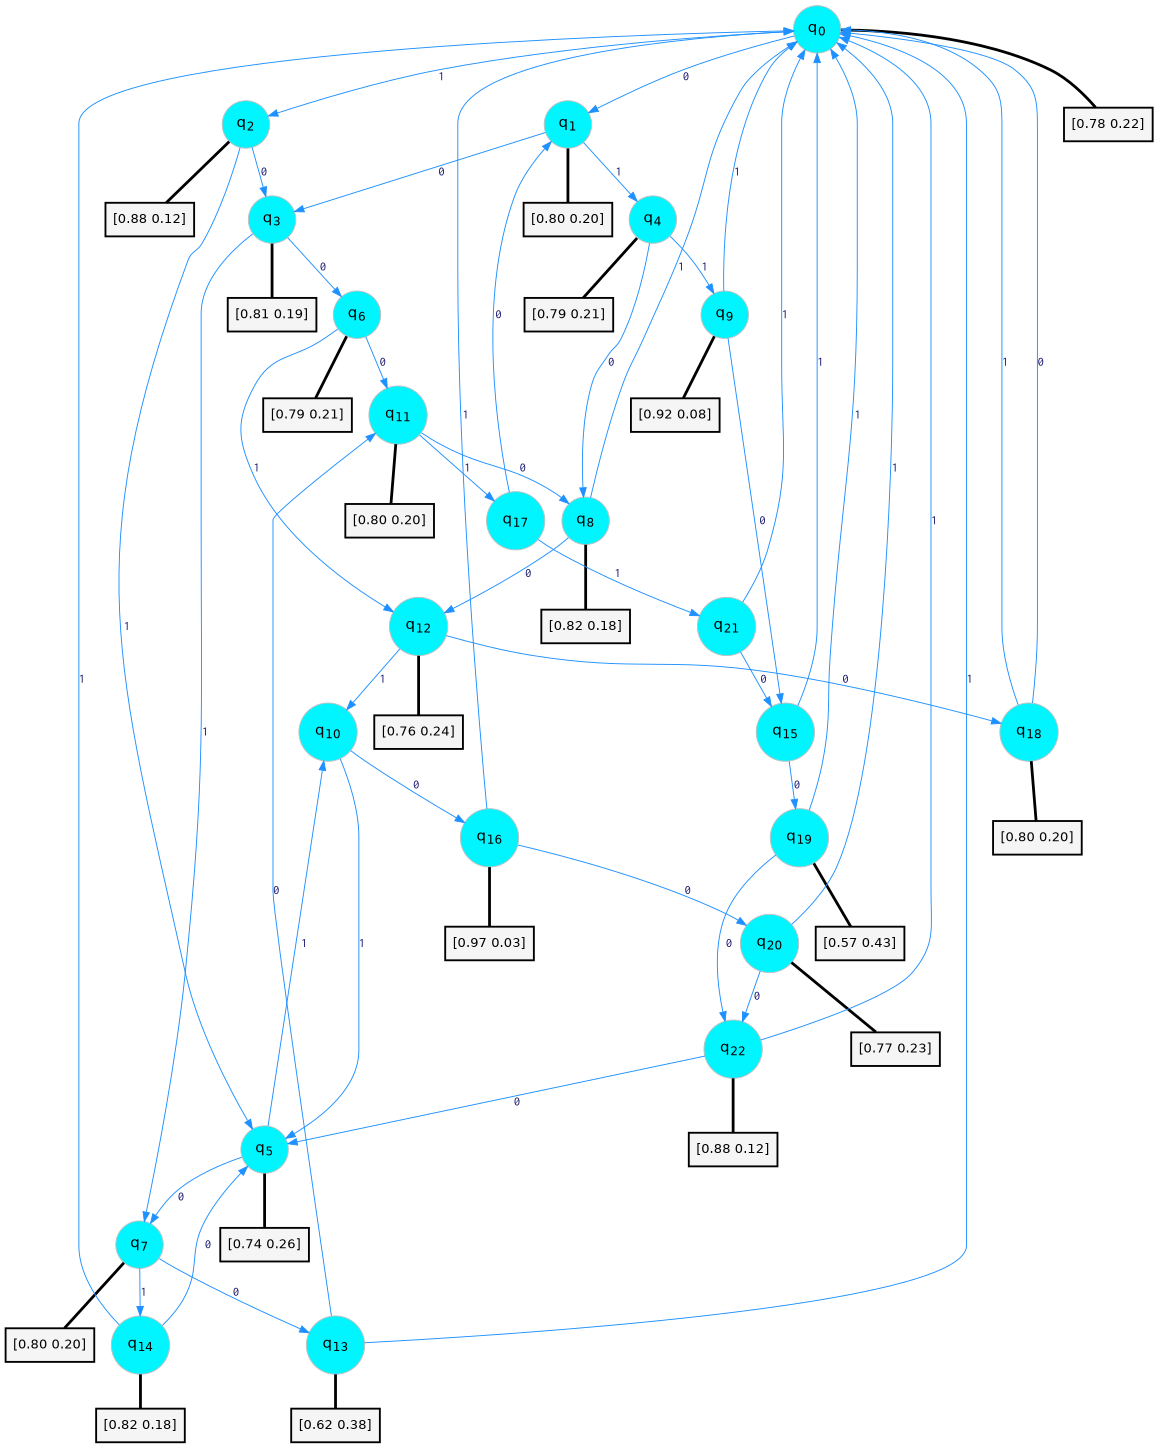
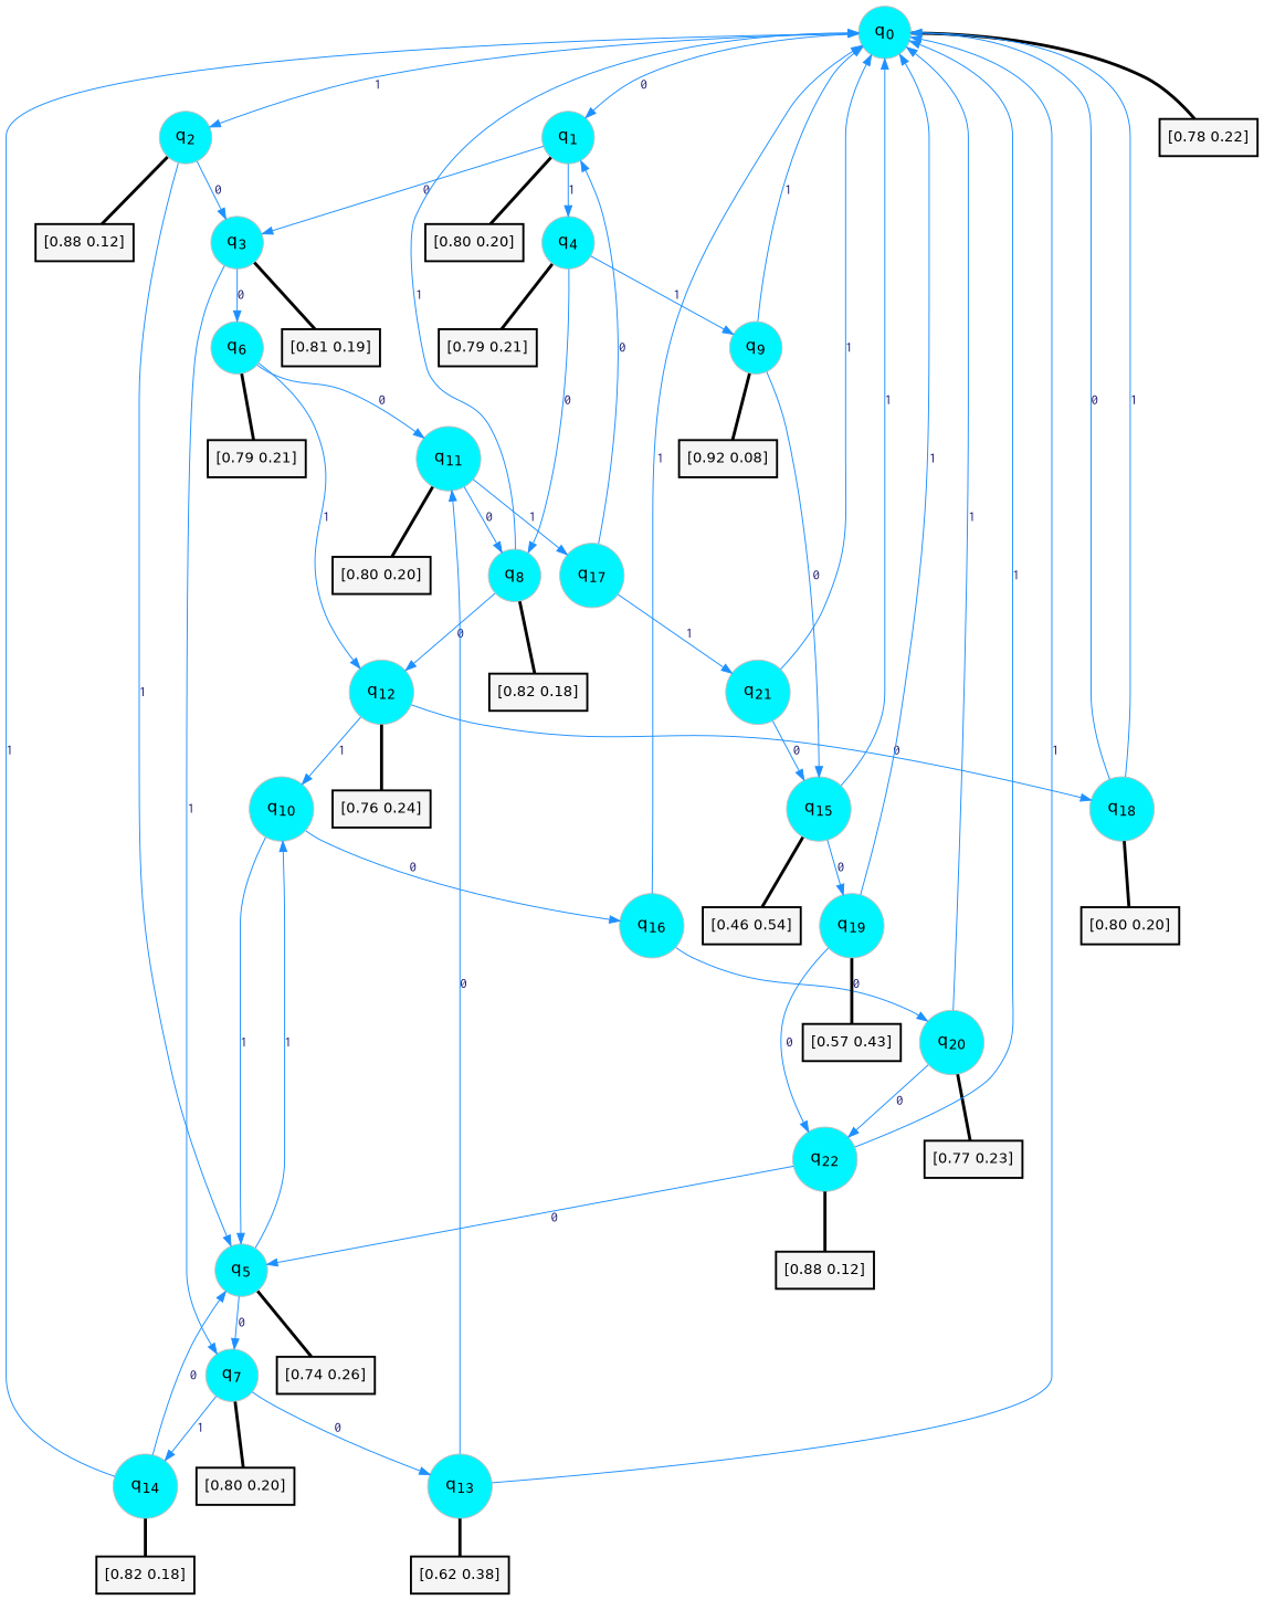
  digraph {
    rankdir=TD
    node [color=gray fillcolor=turquoise1 fontcolor=black fontname=Helvetica fontsize=16 fontweight=bold shape=circle style=filled]
    edge [arrowsize=1 color=dodgerblue1 fontcolor=midnightblue fontname=courier fontweight=bold penwidth=1 style=solid weight=20]
    n1 [label=<q<SUB>0</SUB>>]
    n2 [label=<q<SUB>1</SUB>>]
    n3 [label=<q<SUB>2</SUB>>]
    n4 [color=black fillcolor=whitesmoke fontsize=14 label="[0.78 0.22]" penwidth=2 shape=box]
    n5 [label=<q<SUB>3</SUB>>]
    n6 [label=<q<SUB>4</SUB>>]
    n7 [color=black fillcolor=whitesmoke fontsize=14 label="[0.80 0.20]" penwidth=2 shape=box]
    n8 [label=<q<SUB>5</SUB>>]
    n9 [color=black fillcolor=whitesmoke fontsize=14 label="[0.88 0.12]" penwidth=2 shape=box]
    n10 [label=<q<SUB>6</SUB>>]
    n11 [label=<q<SUB>7</SUB>>]
    n12 [color=black fillcolor=whitesmoke fontsize=14 label="[0.81 0.19]" penwidth=2 shape=box]
    n13 [label=<q<SUB>8</SUB>>]
    n14 [label=<q<SUB>9</SUB>>]
    n15 [color=black fillcolor=whitesmoke fontsize=14 label="[0.79 0.21]" penwidth=2 shape=box]
    n16 [label=<q<SUB>10</SUB>>]
    n17 [color=black fillcolor=whitesmoke fontsize=14 label="[0.74 0.26]" penwidth=2 shape=box]
    n18 [label=<q<SUB>11</SUB>>]
    n19 [label=<q<SUB>12</SUB>>]
    n20 [color=black fillcolor=whitesmoke fontsize=14 label="[0.79 0.21]" penwidth=2 shape=box]
    n21 [label=<q<SUB>13</SUB>>]
    n22 [label=<q<SUB>14</SUB>>]
    n23 [color=black fillcolor=whitesmoke fontsize=14 label="[0.80 0.20]" penwidth=2 shape=box]
    n24 [color=black fillcolor=whitesmoke fontsize=14 label="[0.82 0.18]" penwidth=2 shape=box]
    n25 [label=<q<SUB>15</SUB>>]
    n26 [color=black fillcolor=whitesmoke fontsize=14 label="[0.92 0.08]" penwidth=2 shape=box]
    n27 [label=<q<SUB>16</SUB>>]
    n28 [label=<q<SUB>17</SUB>>]
    n29 [color=black fillcolor=whitesmoke fontsize=14 label="[0.80 0.20]" penwidth=2 shape=box]
    n30 [label=<q<SUB>18</SUB>>]
    n31 [color=black fillcolor=whitesmoke fontsize=14 label="[0.76 0.24]" penwidth=2 shape=box]
    n32 [color=black fillcolor=whitesmoke fontsize=14 label="[0.62 0.38]" penwidth=2 shape=box]
    n33 [color=black fillcolor=whitesmoke fontsize=14 label="[0.82 0.18]" penwidth=2 shape=box]
    n34 [label=<q<SUB>19</SUB>>]
+   n35 [color=black fillcolor=whitesmoke fontsize=14 label="[0.46 0.54]" penwidth=2 shape=box]
    n36 [label=<q<SUB>20</SUB>>]
-   n37 [color=black fillcolor=whitesmoke fontsize=14 label="[0.97 0.03]" penwidth=2 shape=box]
    n38 [label=<q<SUB>21</SUB>>]
    n39 [color=black fillcolor=whitesmoke fontsize=14 label="[0.80 0.20]" penwidth=2 shape=box]
    n40 [label=<q<SUB>22</SUB>>]
    n41 [color=black fillcolor=whitesmoke fontsize=14 label="[0.57 0.43]" penwidth=2 shape=box]
    n42 [color=black fillcolor=whitesmoke fontsize=14 label="[0.77 0.23]" penwidth=2 shape=box]
    n43 [color=black fillcolor=whitesmoke fontsize=14 label="[0.88 0.12]" penwidth=2 shape=box]
    n1 -> n2 [label=0]
    n1 -> n3 [label=1]
    n1 -> n4 [arrowhead=none color=black penwidth=3]
    n2 -> n5 [label=0]
    n2 -> n6 [label=1]
    n2 -> n7 [arrowhead=none color=black penwidth=3]
    n3 -> n5 [label=0]
    n3 -> n8 [label=1]
    n3 -> n9 [arrowhead=none color=black penwidth=3]
    n5 -> n10 [label=0]
    n5 -> n11 [label=1]
    n5 -> n12 [arrowhead=none color=black penwidth=3]
    n6 -> n13 [label=0]
    n6 -> n14 [label=1]
    n6 -> n15 [arrowhead=none color=black penwidth=3]
    n8 -> n11 [label=0]
    n8 -> n16 [label=1]
    n8 -> n17 [arrowhead=none color=black penwidth=3]
    n10 -> n18 [label=0]
    n10 -> n19 [label=1]
    n10 -> n20 [arrowhead=none color=black penwidth=3]
    n11 -> n21 [label=0]
    n11 -> n22 [label=1]
    n11 -> n23 [arrowhead=none color=black penwidth=3]
    n13 -> n1 [label=1]
    n13 -> n19 [label=0]
    n13 -> n24 [arrowhead=none color=black penwidth=3]
    n14 -> n1 [label=1]
    n14 -> n25 [label=0]
    n14 -> n26 [arrowhead=none color=black penwidth=3]
    n16 -> n8 [label=1]
    n16 -> n27 [label=0]
    n18 -> n13 [label=0]
    n18 -> n28 [label=1]
    n18 -> n29 [arrowhead=none color=black penwidth=3]
    n19 -> n16 [label=1]
    n19 -> n30 [label=0]
    n19 -> n31 [arrowhead=none color=black penwidth=3]
    n21 -> n1 [label=1]
    n21 -> n18 [label=0]
    n21 -> n32 [arrowhead=none color=black penwidth=3]
    n22 -> n1 [label=1]
    n22 -> n8 [label=0]
    n22 -> n33 [arrowhead=none color=black penwidth=3]
    n25 -> n1 [label=1]
    n25 -> n34 [label=0]
+   n25 -> n35 [arrowhead=none color=black penwidth=3]
    n27 -> n1 [label=1]
    n27 -> n36 [label=0]
-   n27 -> n37 [arrowhead=none color=black penwidth=3]
    n28 -> n2 [label=0]
    n28 -> n38 [label=1]
    n30 -> n1 [label=0]
    n30 -> n1 [label=1]
    n30 -> n39 [arrowhead=none color=black penwidth=3]
    n34 -> n1 [label=1]
    n34 -> n40 [label=0]
    n34 -> n41 [arrowhead=none color=black penwidth=3]
    n36 -> n1 [label=1]
    n36 -> n40 [label=0]
    n36 -> n42 [arrowhead=none color=black penwidth=3]
    n38 -> n1 [label=1]
    n38 -> n25 [label=0]
    n40 -> n1 [label=1]
    n40 -> n8 [label=0]
    n40 -> n43 [arrowhead=none color=black penwidth=3]
  }
